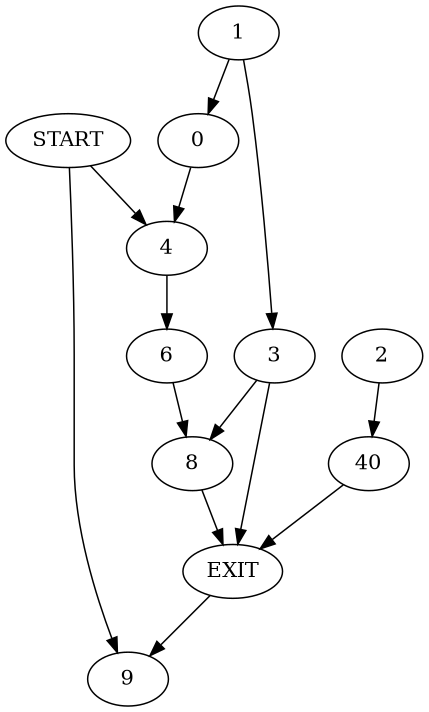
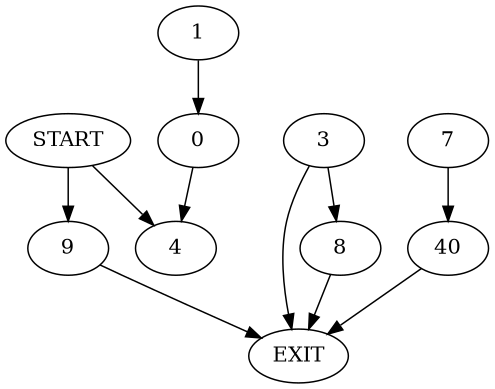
  digraph {
    n1 [label=START]
    9
    4
    n4 [label=0]
    1
    3
    n7 [label=EXIT]
    8
-   6
    n10 [label=40]
-   7 [label=2]
+   7
    n1 -> 9
    n1 -> 4
-   n7 -> 9
-   4 -> 6
+   9 -> n7
    n4 -> 4
    1 -> n4
-   1 -> 3
    3 -> n7
    3 -> 8
    8 -> n7
-   6 -> 8
    n10 -> n7
    7 -> n10
  }
